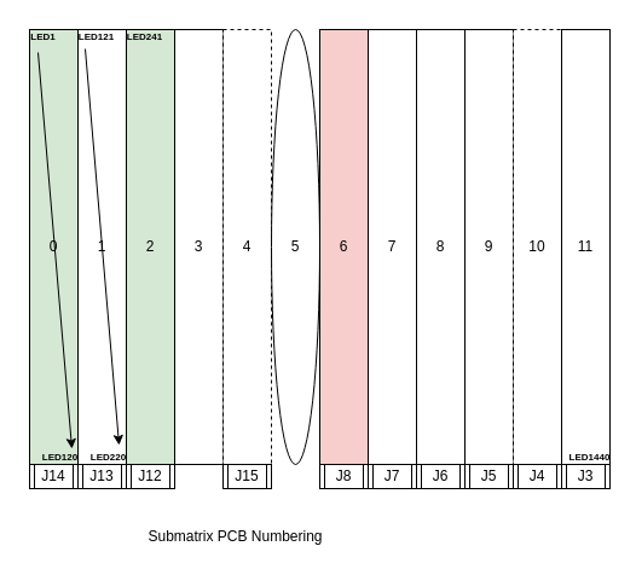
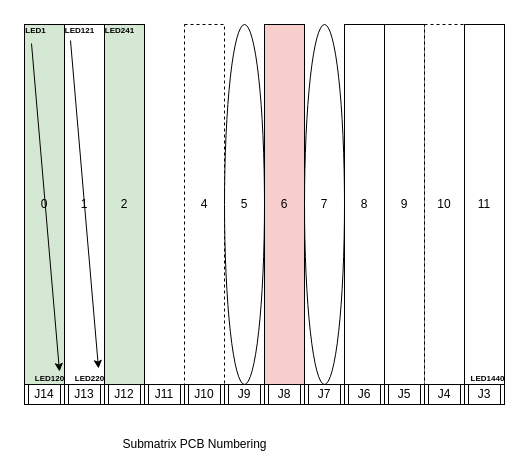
  <mxCell id="0" />
  <mxCell id="1" parent="0" />
  <mxCell id="2" value="1" style="rounded=0;whiteSpace=wrap;html=1;" parent="1" vertex="1"><mxGeometry x="64" y="24" width="40" height="360" as="geometry" /></mxCell>
  <mxCell id="3" value="2" style="rounded=0;whiteSpace=wrap;html=1;fillColor=#d5e8d4;" parent="1" vertex="1"><mxGeometry x="104" y="24" width="40" height="360" as="geometry" /></mxCell>
- <mxCell id="4" value="3" style="rounded=0;whiteSpace=wrap;html=1;" parent="1" vertex="1"><mxGeometry x="144" y="24" width="40" height="360" as="geometry" /></mxCell>
  <mxCell id="5" value="4" style="rounded=0;whiteSpace=wrap;html=1;dashed=1;" parent="1" vertex="1"><mxGeometry x="184" y="24" width="40" height="360" as="geometry" /></mxCell>
  <mxCell id="6" value="5" style="ellipse;whiteSpace=wrap;html=1;" parent="1" vertex="1"><mxGeometry x="224" y="24" width="40" height="360" as="geometry" /></mxCell>
  <mxCell id="7" value="6" style="rounded=0;whiteSpace=wrap;html=1;fillColor=#f8cecc;" parent="1" vertex="1"><mxGeometry x="264" y="24" width="40" height="360" as="geometry" /></mxCell>
- <mxCell id="8" value="7" style="rounded=0;whiteSpace=wrap;html=1;" parent="1" vertex="1"><mxGeometry x="304" y="24" width="40" height="360" as="geometry" /></mxCell>
+ <mxCell id="8" value="7" style="ellipse;whiteSpace=wrap;html=1;" parent="1" vertex="1"><mxGeometry x="304" y="24" width="40" height="360" as="geometry" /></mxCell>
  <mxCell id="9" value="8" style="rounded=0;whiteSpace=wrap;html=1;" parent="1" vertex="1"><mxGeometry x="344" y="24" width="40" height="360" as="geometry" /></mxCell>
  <mxCell id="10" value="9" style="rounded=0;whiteSpace=wrap;html=1;" parent="1" vertex="1"><mxGeometry x="384" y="24" width="40" height="360" as="geometry" /></mxCell>
  <mxCell id="11" value="10" style="rounded=0;whiteSpace=wrap;html=1;dashed=1;" parent="1" vertex="1"><mxGeometry x="424" y="24" width="40" height="360" as="geometry" /></mxCell>
  <mxCell id="12" value="11" style="rounded=0;whiteSpace=wrap;html=1;" parent="1" vertex="1"><mxGeometry x="464" y="24" width="40" height="360" as="geometry" /></mxCell>
  <mxCell id="13" value="0" style="rounded=0;whiteSpace=wrap;html=1;fillColor=#d5e8d4;" parent="1" vertex="1"><mxGeometry x="24" y="24" width="40" height="360" as="geometry" /></mxCell>
  <mxCell id="14" value="Submatrix PCB Numbering" style="text;html=1;align=center;verticalAlign=middle;resizable=0;points=[];autosize=1;strokeColor=none;fillColor=none;" parent="1" vertex="1"><mxGeometry x="114" y="434" width="160" height="20" as="geometry" /></mxCell>
  <mxCell id="15" value="J13" style="shape=process;whiteSpace=wrap;html=1;backgroundOutline=1;" parent="1" vertex="1"><mxGeometry x="64" y="384" width="40" height="20" as="geometry" /></mxCell>
  <mxCell id="16" value="J12" style="shape=process;whiteSpace=wrap;html=1;backgroundOutline=1;" parent="1" vertex="1"><mxGeometry x="104" y="384" width="40" height="20" as="geometry" /></mxCell>
- <mxCell id="18" value="J15" style="shape=process;whiteSpace=wrap;html=1;backgroundOutline=1;" parent="1" vertex="1"><mxGeometry x="184" y="384" width="40" height="20" as="geometry" /></mxCell>
+ <mxCell id="17" value="J11" style="shape=process;whiteSpace=wrap;html=1;backgroundOutline=1;" parent="1" vertex="1"><mxGeometry x="144" y="384" width="40" height="20" as="geometry" /></mxCell>
+ <mxCell id="18" value="J10" style="shape=process;whiteSpace=wrap;html=1;backgroundOutline=1;" parent="1" vertex="1"><mxGeometry x="184" y="384" width="40" height="20" as="geometry" /></mxCell>
+ <mxCell id="19" value="J9" style="shape=process;whiteSpace=wrap;html=1;backgroundOutline=1;" parent="1" vertex="1"><mxGeometry x="224" y="384" width="40" height="20" as="geometry" /></mxCell>
  <mxCell id="20" value="J8" style="shape=process;whiteSpace=wrap;html=1;backgroundOutline=1;" parent="1" vertex="1"><mxGeometry x="264" y="384" width="40" height="20" as="geometry" /></mxCell>
  <mxCell id="21" value="J7" style="shape=process;whiteSpace=wrap;html=1;backgroundOutline=1;" parent="1" vertex="1"><mxGeometry x="304" y="384" width="40" height="20" as="geometry" /></mxCell>
  <mxCell id="22" value="J6" style="shape=process;whiteSpace=wrap;html=1;backgroundOutline=1;" parent="1" vertex="1"><mxGeometry x="344" y="384" width="40" height="20" as="geometry" /></mxCell>
  <mxCell id="23" value="J5" style="shape=process;whiteSpace=wrap;html=1;backgroundOutline=1;" parent="1" vertex="1"><mxGeometry x="384" y="384" width="40" height="20" as="geometry" /></mxCell>
  <mxCell id="24" value="J4" style="shape=process;whiteSpace=wrap;html=1;backgroundOutline=1;" parent="1" vertex="1"><mxGeometry x="424" y="384" width="40" height="20" as="geometry" /></mxCell>
  <mxCell id="25" value="J3" style="shape=process;whiteSpace=wrap;html=1;backgroundOutline=1;" parent="1" vertex="1"><mxGeometry x="464" y="384" width="40" height="20" as="geometry" /></mxCell>
  <mxCell id="26" value="J14" style="shape=process;whiteSpace=wrap;html=1;backgroundOutline=1;" parent="1" vertex="1"><mxGeometry x="24" y="384" width="40" height="20" as="geometry" /></mxCell>
  <mxCell id="27" value="&lt;font style=&quot;font-size: 8px;&quot;&gt;LED1&lt;/font&gt;" style="text;strokeColor=none;fillColor=none;html=1;fontSize=8;fontStyle=1;verticalAlign=middle;align=center;" parent="1" vertex="1"><mxGeometry x="20" y="20" width="30" height="20" as="geometry" /></mxCell>
  <mxCell id="28" value="&lt;font style=&quot;font-size: 8px;&quot;&gt;LED1440&lt;/font&gt;" style="text;strokeColor=none;fillColor=none;html=1;fontSize=8;fontStyle=1;verticalAlign=middle;align=center;" parent="1" vertex="1"><mxGeometry x="472" y="368" width="30" height="20" as="geometry" /></mxCell>
  <mxCell id="29" value="&lt;font style=&quot;font-size: 8px&quot;&gt;LED121&lt;/font&gt;" style="text;strokeColor=none;fillColor=none;html=1;fontSize=8;fontStyle=1;verticalAlign=middle;align=center;" vertex="1" parent="1"><mxGeometry x="64" y="20" width="30" height="20" as="geometry" /></mxCell>
  <mxCell id="30" value="&lt;font style=&quot;font-size: 8px&quot;&gt;LED241&lt;/font&gt;" style="text;strokeColor=none;fillColor=none;html=1;fontSize=8;fontStyle=1;verticalAlign=middle;align=center;" vertex="1" parent="1"><mxGeometry x="104" y="20" width="30" height="20" as="geometry" /></mxCell>
  <mxCell id="31" value="&lt;font style=&quot;font-size: 8px&quot;&gt;LED120&lt;br&gt;&lt;/font&gt;" style="text;strokeColor=none;fillColor=none;html=1;fontSize=8;fontStyle=1;verticalAlign=middle;align=center;" vertex="1" parent="1"><mxGeometry x="34" y="368" width="30" height="20" as="geometry" /></mxCell>
  <mxCell id="32" value="&lt;font style=&quot;font-size: 8px&quot;&gt;LED220&lt;/font&gt;" style="text;strokeColor=none;fillColor=none;html=1;fontSize=8;fontStyle=1;verticalAlign=middle;align=center;" vertex="1" parent="1"><mxGeometry x="74" y="368" width="30" height="20" as="geometry" /></mxCell>
  <mxCell id="33" value="" style="endArrow=classic;html=1;rounded=0;" edge="1" parent="1"><mxGeometry width="50" height="50" relative="1" as="geometry"><mxPoint x="31" y="43" as="sourcePoint" /><mxPoint x="59" y="371" as="targetPoint" /></mxGeometry></mxCell>
  <mxCell id="34" value="" style="endArrow=classic;html=1;rounded=0;" edge="1" parent="1"><mxGeometry width="50" height="50" relative="1" as="geometry"><mxPoint x="70" y="40" as="sourcePoint" /><mxPoint x="98" y="368" as="targetPoint" /></mxGeometry></mxCell>
